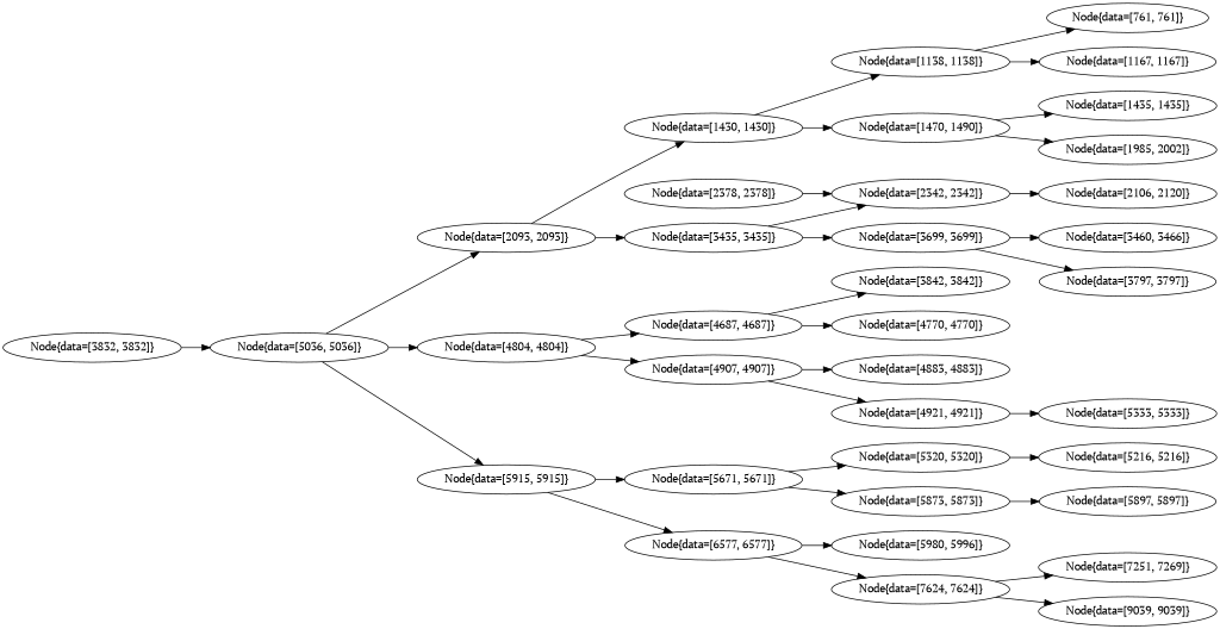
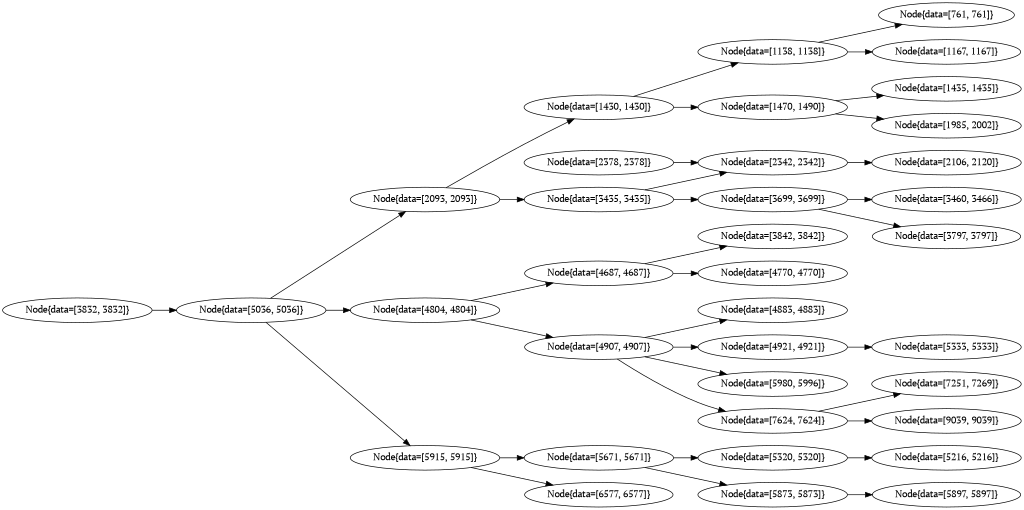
  digraph {
    fontname="PT Serif"
    rankdir=LR
    node [fontname="PT Serif"]
    edge [fontname="PT Serif"]
    n1 [label="Node{data=[3832, 3832]}"]
    n2 [label="Node{data=[5036, 5036]}"]
    n3 [label="Node{data=[2093, 2093]}"]
    n4 [label="Node{data=[1430, 1430]}"]
    n5 [label="Node{data=[3435, 3435]}"]
    n6 [label="Node{data=[4804, 4804]}"]
    n7 [label="Node{data=[5915, 5915]}"]
    n8 [label="Node{data=[1138, 1138]}"]
    n9 [label="Node{data=[1470, 1490]}"]
    n10 [label="Node{data=[2342, 2342]}"]
    n11 [label="Node{data=[3699, 3699]}"]
    n12 [label="Node{data=[761, 761]}"]
    n13 [label="Node{data=[1167, 1167]}"]
    n14 [label="Node{data=[1435, 1435]}"]
    n15 [label="Node{data=[1985, 2002]}"]
    n16 [label="Node{data=[2106, 2120]}"]
    n17 [label="Node{data=[3460, 3466]}"]
    n18 [label="Node{data=[3797, 3797]}"]
    n19 [label="Node{data=[2378, 2378]}"]
    n20 [label="Node{data=[4687, 4687]}"]
    n21 [label="Node{data=[4907, 4907]}"]
    n22 [label="Node{data=[5671, 5671]}"]
    n23 [label="Node{data=[6577, 6577]}"]
    n24 [label="Node{data=[3842, 3842]}"]
    n25 [label="Node{data=[4770, 4770]}"]
    n26 [label="Node{data=[4883, 4883]}"]
    n27 [label="Node{data=[4921, 4921]}"]
    n28 [label="Node{data=[5333, 5333]}"]
    n29 [label="Node{data=[5320, 5320]}"]
    n30 [label="Node{data=[5873, 5873]}"]
    n31 [label="Node{data=[5980, 5996]}"]
    n32 [label="Node{data=[7624, 7624]}"]
    n33 [label="Node{data=[5216, 5216]}"]
    n34 [label="Node{data=[5897, 5897]}"]
    n35 [label="Node{data=[7251, 7269]}"]
    n36 [label="Node{data=[9039, 9039]}"]
    n1 -> n2
    n2 -> n3
    n2 -> n6
    n2 -> n7
    n3 -> n4
    n3 -> n5
    n4 -> n8
    n4 -> n9
    n5 -> n10
    n5 -> n11
    n6 -> n20
    n6 -> n21
    n7 -> n22
    n7 -> n23
    n8 -> n12
    n8 -> n13
    n9 -> n14
    n9 -> n15
    n10 -> n16
    n11 -> n17
    n11 -> n18
    n19 -> n10
    n20 -> n24
    n20 -> n25
    n21 -> n26
    n21 -> n27
    n22 -> n29
    n22 -> n30
-   n23 -> n31
-   n23 -> n32
+   n21 -> n31
+   n21 -> n32
    n27 -> n28
    n29 -> n33
    n30 -> n34
    n32 -> n35
    n32 -> n36
  }
